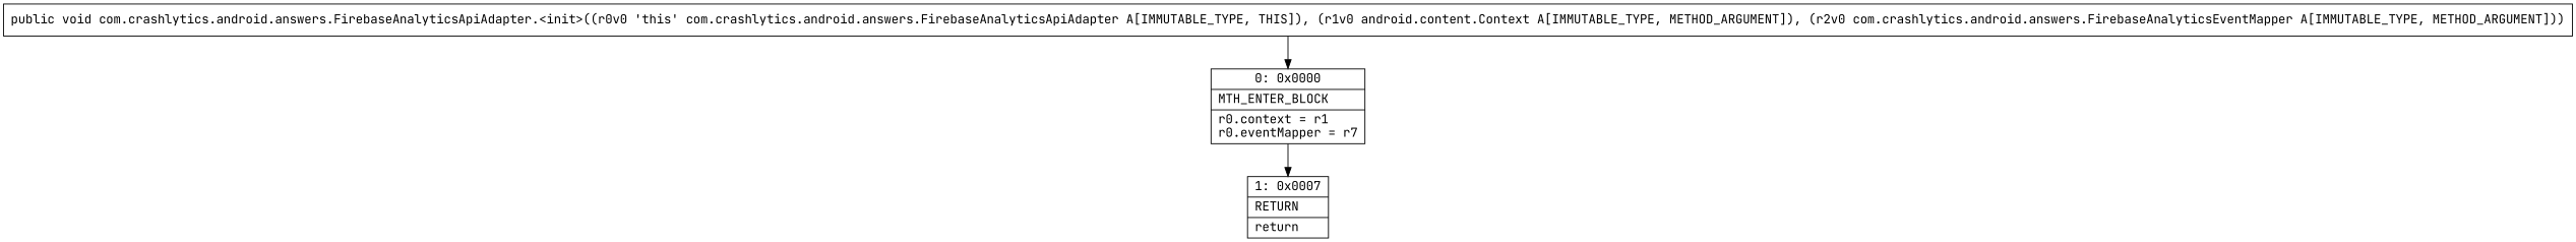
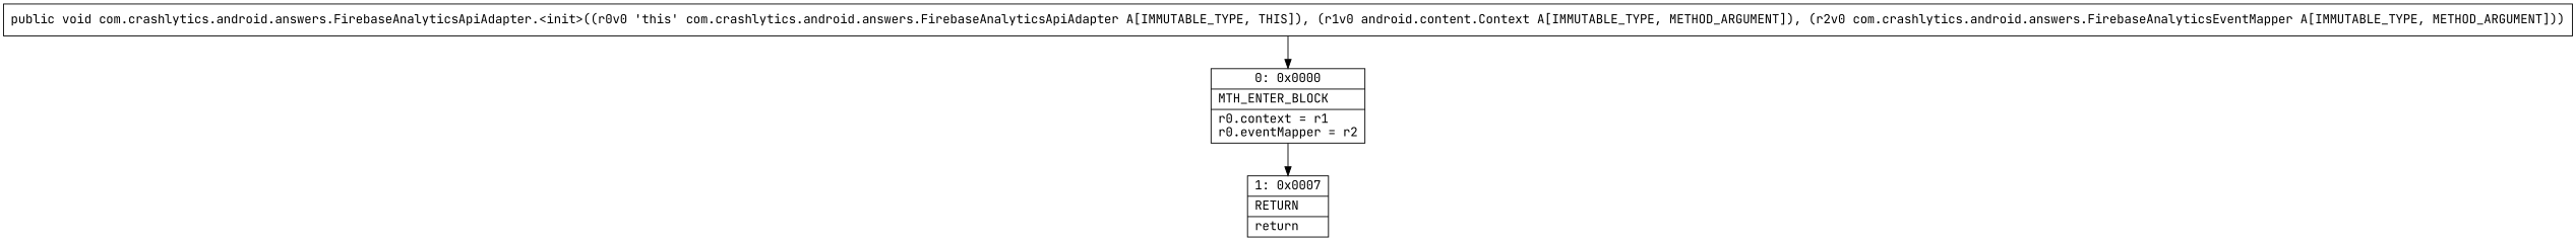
  digraph {
    fontname="JetBrains Mono"
    node [shape=record fontname="JetBrains Mono"]
    edge [fontname="JetBrains Mono"]
-   n1 [label="{0\:\ 0x0000|MTH_ENTER_BLOCK\l|r0.context = r1\lr0.eventMapper = r7\l}"]
+   n1 [label="{0\:\ 0x0000|MTH_ENTER_BLOCK\l|r0.context = r1\lr0.eventMapper = r2\l}"]
    n2 [label="{1\:\ 0x0007|RETURN\l|return\l}"]
    n3 [label="{public void com.crashlytics.android.answers.FirebaseAnalyticsApiAdapter.\<init\>((r0v0 'this' com.crashlytics.android.answers.FirebaseAnalyticsApiAdapter A[IMMUTABLE_TYPE, THIS]), (r1v0 android.content.Context A[IMMUTABLE_TYPE, METHOD_ARGUMENT]), (r2v0 com.crashlytics.android.answers.FirebaseAnalyticsEventMapper A[IMMUTABLE_TYPE, METHOD_ARGUMENT])) }"]
    n1 -> n2
    n3 -> n1
  }
